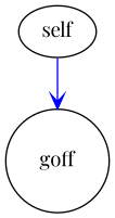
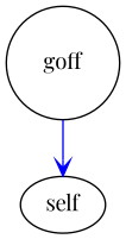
  digraph {
    fontname="Playfair Display"
    node [fontname="Playfair Display"]
    goff [fillcolor=white fixedsize=true height=1 shape=circle style=filled width=1]
    self
-   self -> goff [arrowhead=vee color=blue penwidth=1 fontname="Playfair Display"]
+   goff -> self [arrowhead=vee color=blue penwidth=1 fontname="Playfair Display"]
  }
